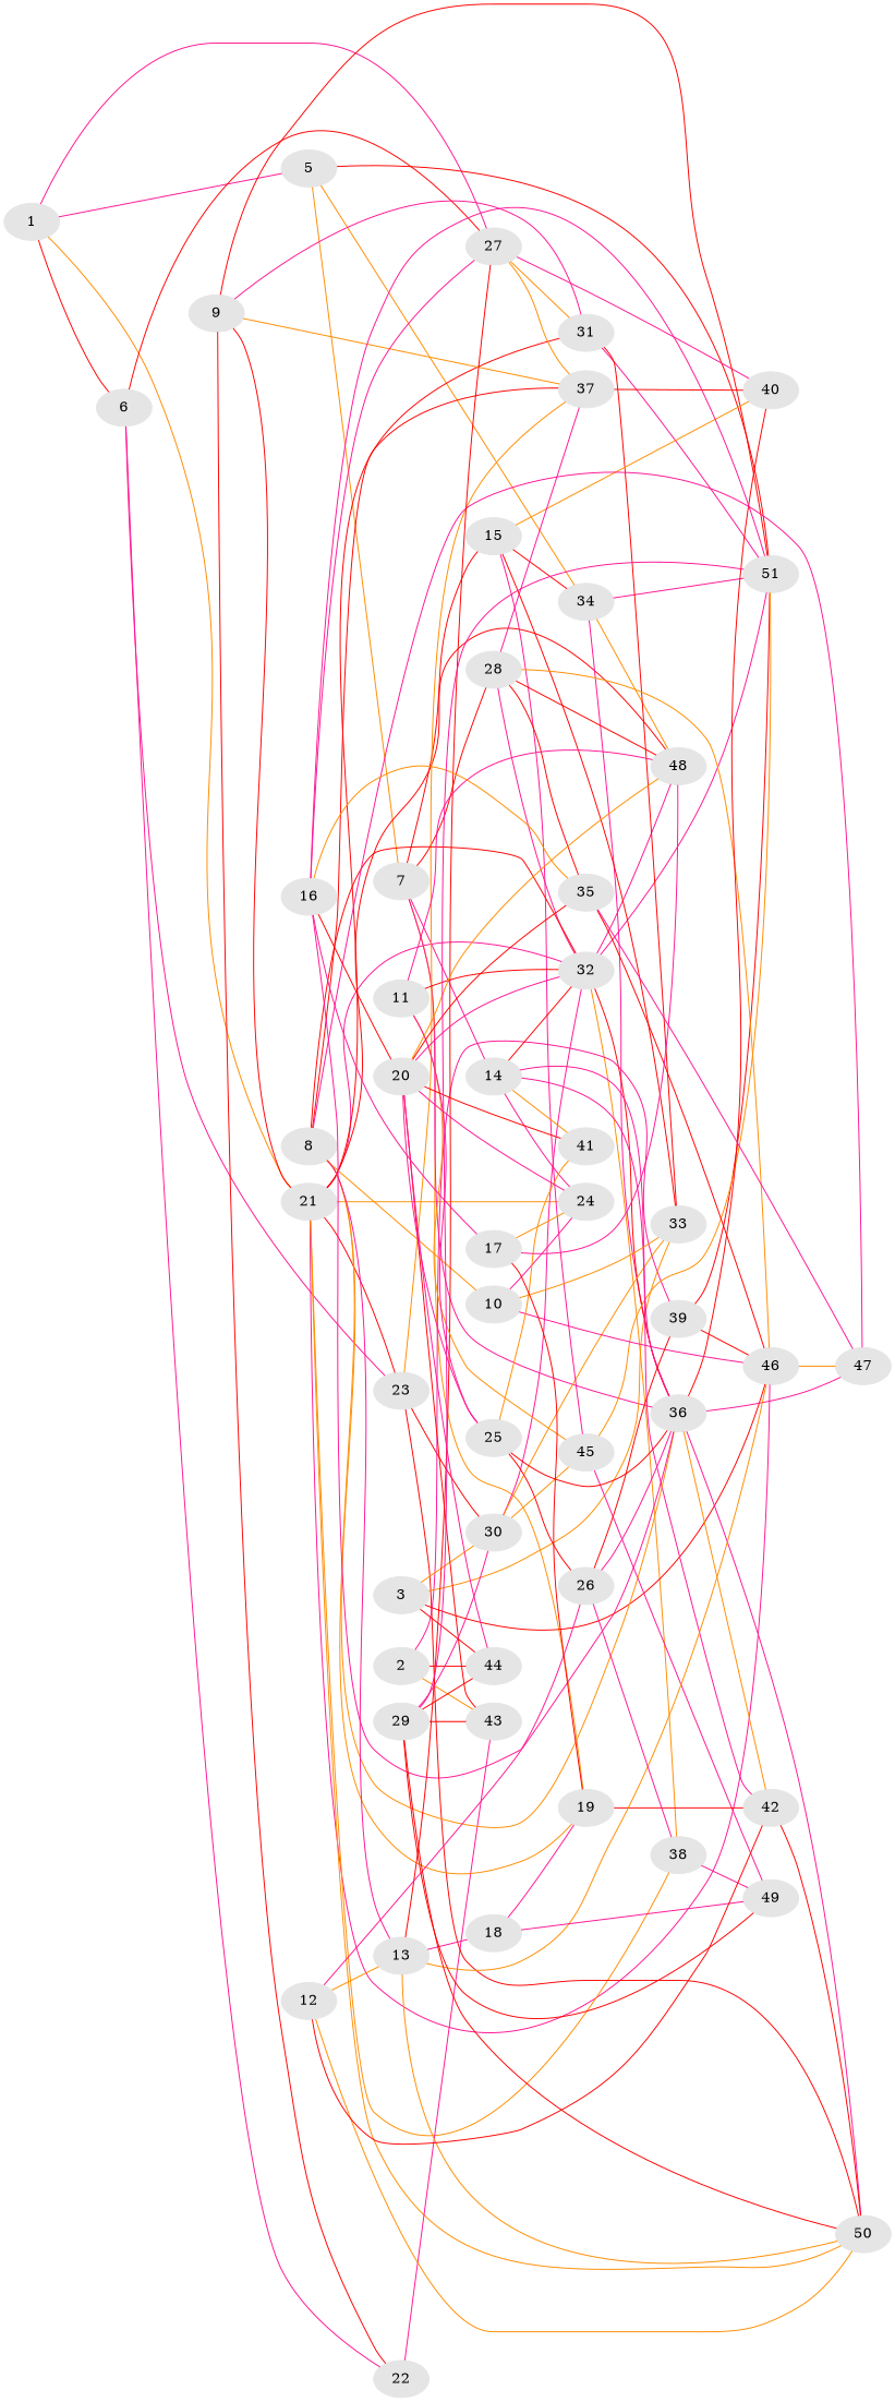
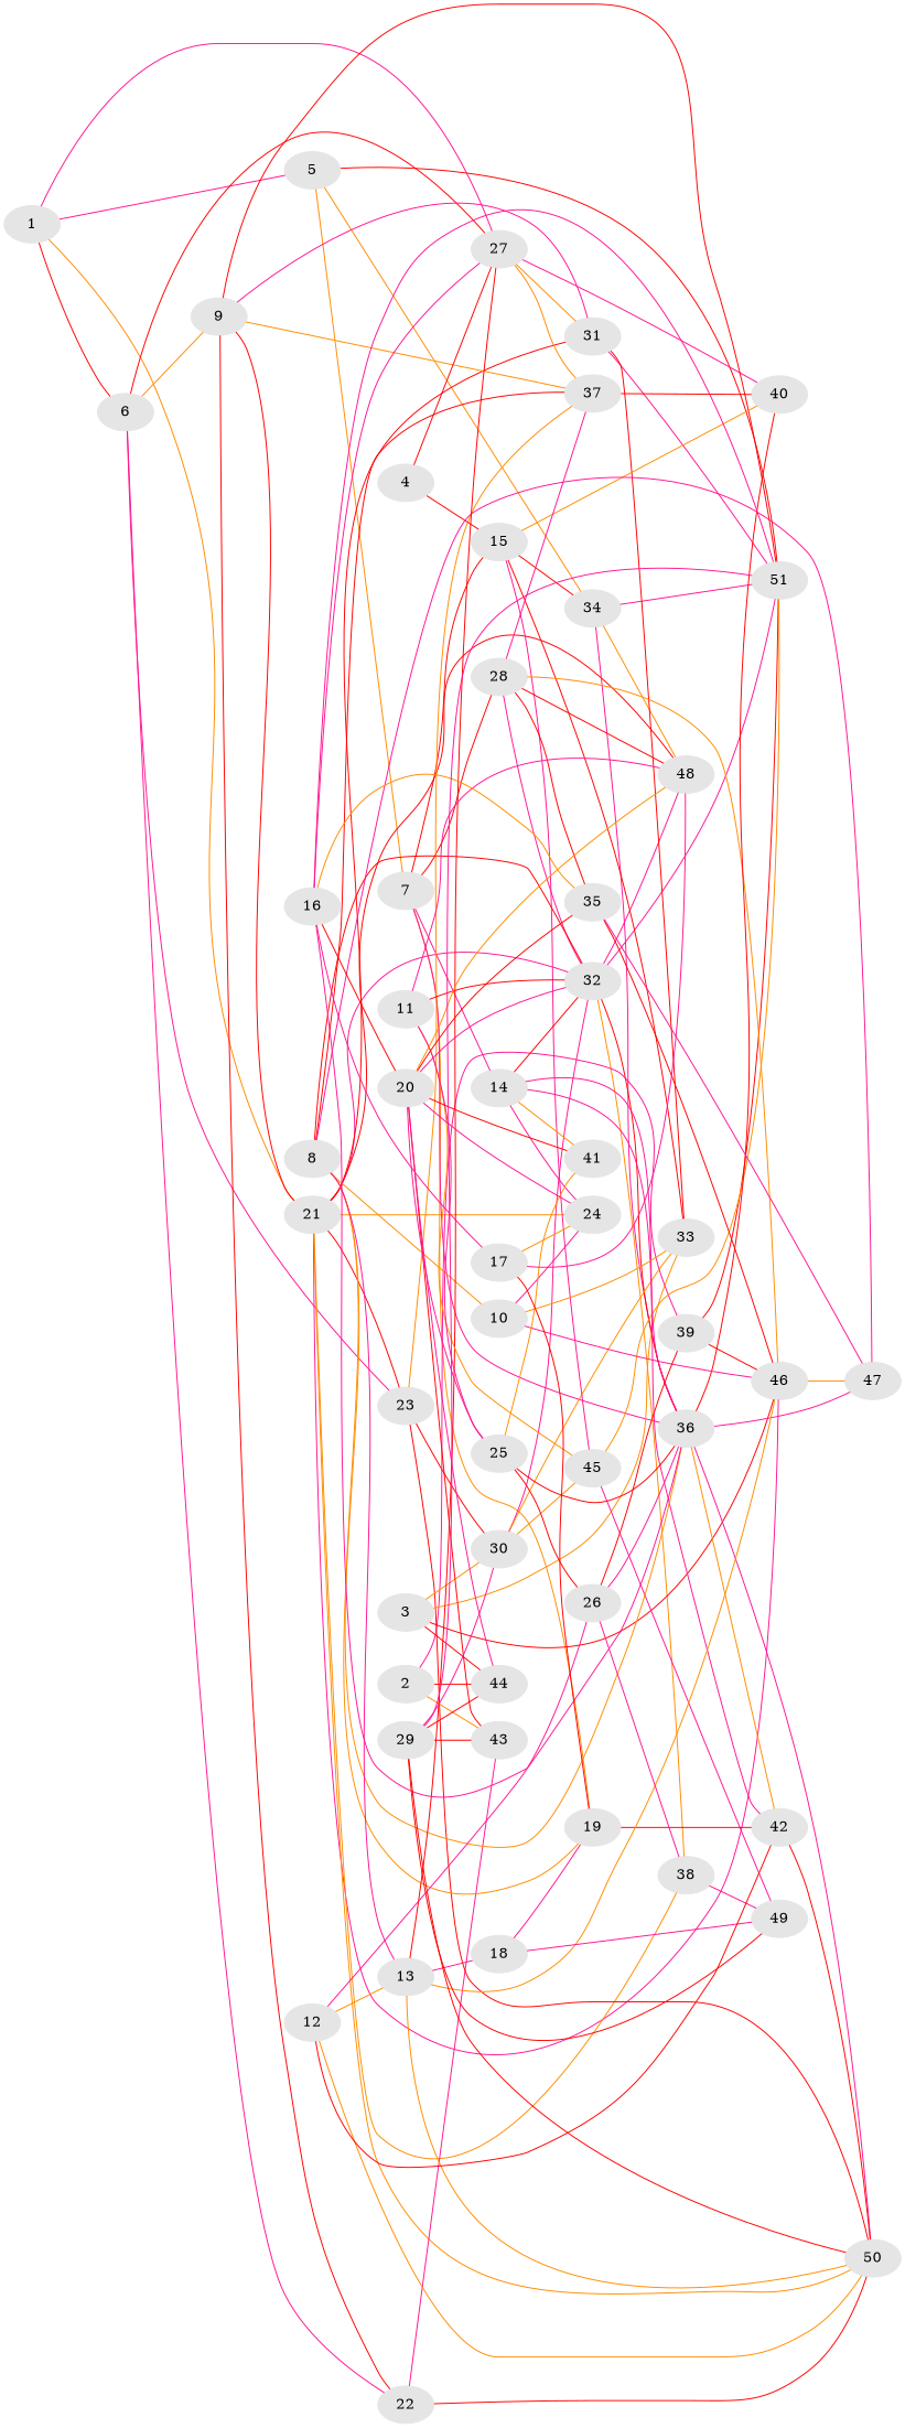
  graph {
    rankdir=LR
    node [color=gray90 style=filled]
    edge [color=deeppink weight=1.0]
    1
    5
    6
    21
    27
    7
    34
    51
    9
    22
    23
    46
    32
    31
    24
    48
    50
    38
    37
    40
    2
    39
    43
    44
    3
    30
    33
    45
    47
+   4
    15
    14
    19
    28
    36
    42
    41
    35
    8
    10
    13
    18
    11
    25
    26
    49
    12
    16
    17
    20
    29
    1 -- 5
    1 -- 6 [color=red]
    1 -- 21 [color=darkorange]
    1 -- 27
    5 -- 7 [color=darkorange]
    5 -- 34 [color=darkorange]
    5 -- 51 [color=red]
    6 -- 27 [color=red]
+   6 -- 9 [color=darkorange]
    6 -- 22
    6 -- 23
    21 -- 23 [color=red]
    21 -- 46
    21 -- 32
    21 -- 31 [color=red]
    21 -- 24 [color=darkorange]
    21 -- 48 [color=red]
    21 -- 50 [color=darkorange]
    21 -- 38 [color=darkorange]
    27 -- 31 [color=darkorange]
    27 -- 37 [color=darkorange]
    27 -- 40
    7 -- 15 [color=red]
    7 -- 14
    7 -- 19 [color=darkorange]
    7 -- 28 [color=red]
    7 -- 36
    34 -- 51
    34 -- 48 [color=darkorange]
    34 -- 36
    9 -- 21 [color=red]
    9 -- 51 [color=red]
    9 -- 22 [color=red]
    9 -- 31
    9 -- 37 [color=darkorange]
+   22 -- 50 [color=red]
    22 -- 43 [weight=2.0]
    23 -- 50 [color=red]
    23 -- 37 [color=darkorange]
    23 -- 30 [color=red weight=2.0]
    46 -- 47 [color=darkorange]
    32 -- 51
    32 -- 48
    32 -- 38 [color=darkorange]
    32 -- 36 [color=red]
    31 -- 51
    31 -- 33 [color=red]
    38 -- 49
    37 -- 40 [color=red]
    2 -- 39
    2 -- 43 [color=darkorange]
    2 -- 44 [color=red]
    39 -- 51 [color=red weight=2.0]
    39 -- 46 [color=red]
    3 -- 46 [color=red]
    3 -- 44 [color=red]
    3 -- 30 [color=darkorange]
    3 -- 33 [color=darkorange]
    30 -- 32
    30 -- 33 [color=darkorange]
    30 -- 45 [color=darkorange]
    45 -- 51 [color=darkorange]
    45 -- 49
+   4 -- 27 [color=red weight=2.0]
+   4 -- 15 [color=red]
    15 -- 34 [color=red]
    15 -- 40 [color=darkorange]
    15 -- 33 [color=red]
    15 -- 45
    14 -- 32 [color=red]
    14 -- 24
    14 -- 36
    14 -- 42
    14 -- 41 [color=darkorange weight=2.0]
    19 -- 42 [color=red]
    28 -- 46 [color=darkorange]
    28 -- 32
    28 -- 48 [color=red]
    28 -- 37
    28 -- 35 [color=red]
    36 -- 50
    36 -- 40 [color=red weight=2.0]
    36 -- 47 [weight=2.0]
    36 -- 42 [color=darkorange]
    42 -- 50 [color=red]
    35 -- 46 [color=red]
    35 -- 47
    8 -- 32 [color=red]
    8 -- 37 [color=red]
    8 -- 47
    8 -- 19 [color=darkorange]
    8 -- 36 [color=darkorange]
    8 -- 10 [color=darkorange]
    8 -- 13
    10 -- 46
    10 -- 24
    10 -- 33 [color=darkorange weight=2.0]
    13 -- 27 [color=red]
    13 -- 46 [color=darkorange]
    13 -- 50 [color=darkorange]
    13 -- 18
    18 -- 19
    18 -- 49
    11 -- 32 [color=red]
    11 -- 48
    11 -- 45 [color=darkorange]
    11 -- 25
    25 -- 36 [color=red]
    25 -- 41 [color=darkorange]
    25 -- 26 [color=red]
    26 -- 38
    26 -- 39 [color=red]
    26 -- 36
    12 -- 50 [color=darkorange]
    12 -- 42 [color=red]
    12 -- 13 [color=darkorange]
    12 -- 26
    16 -- 27
    16 -- 51
    16 -- 36
    16 -- 35 [color=darkorange]
    16 -- 17
    16 -- 20 [color=red]
    17 -- 24 [color=darkorange]
    17 -- 48
    17 -- 19 [color=red]
    20 -- 32
    20 -- 24
    20 -- 48 [color=darkorange]
    20 -- 43 [color=red weight=2.0]
    20 -- 44
    20 -- 41 [color=red]
    20 -- 35 [color=red]
    20 -- 25
    29 -- 51
    29 -- 50 [color=red]
    29 -- 43 [color=red]
    29 -- 44 [color=red]
    29 -- 30
    29 -- 49 [color=red]
  }
